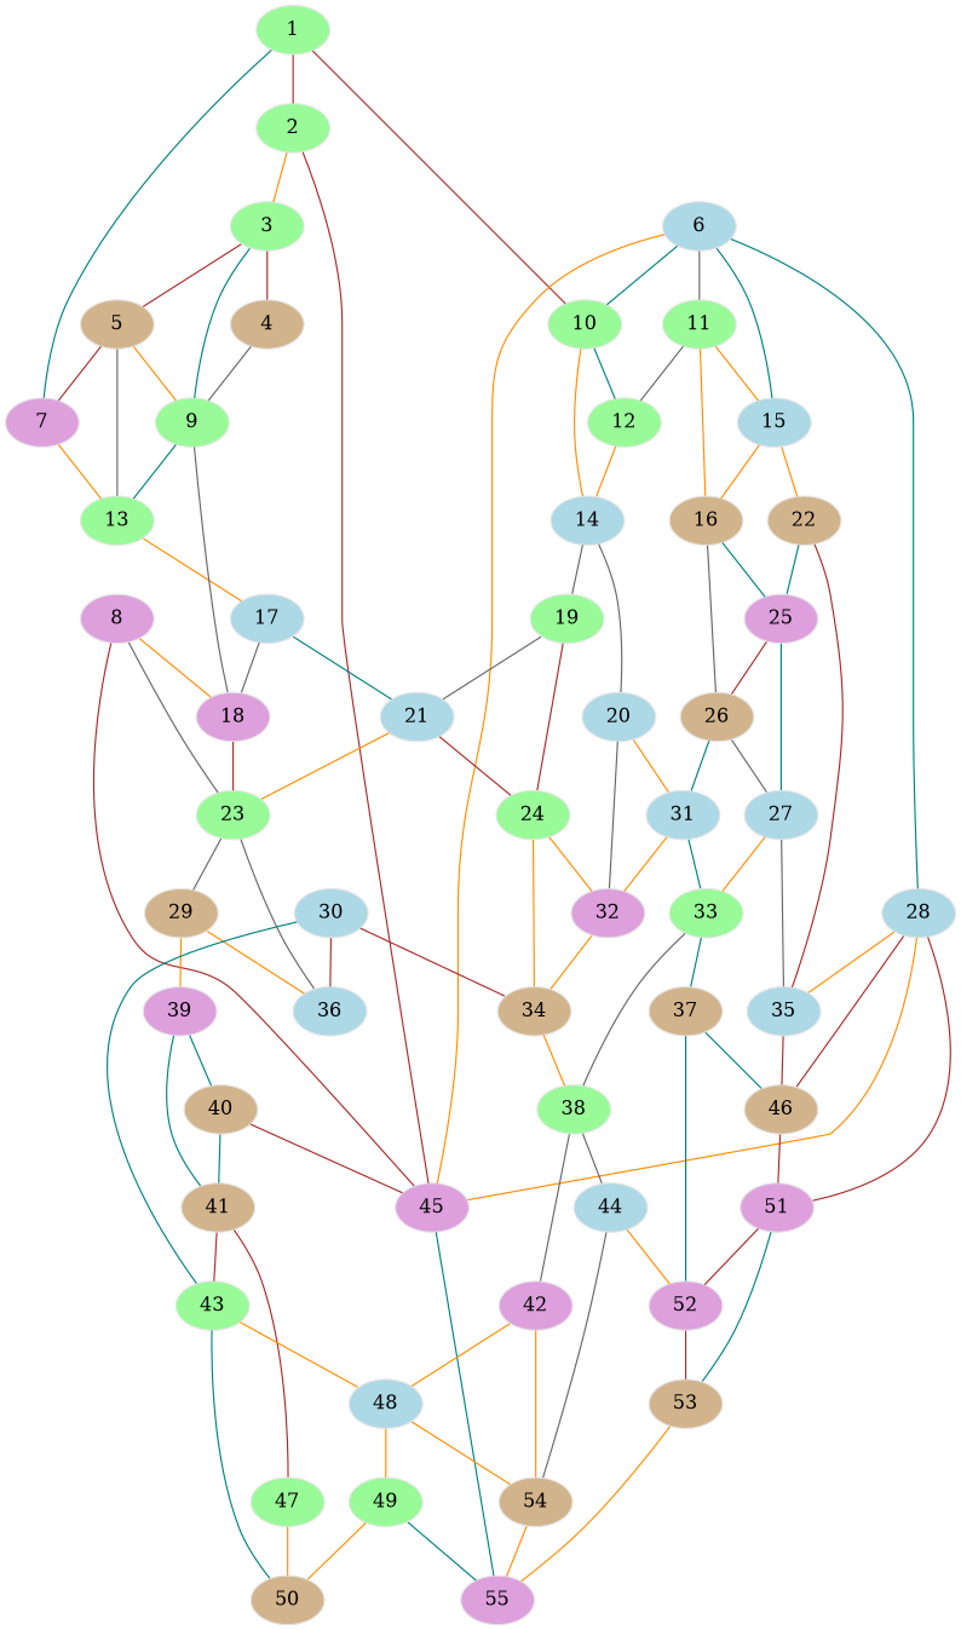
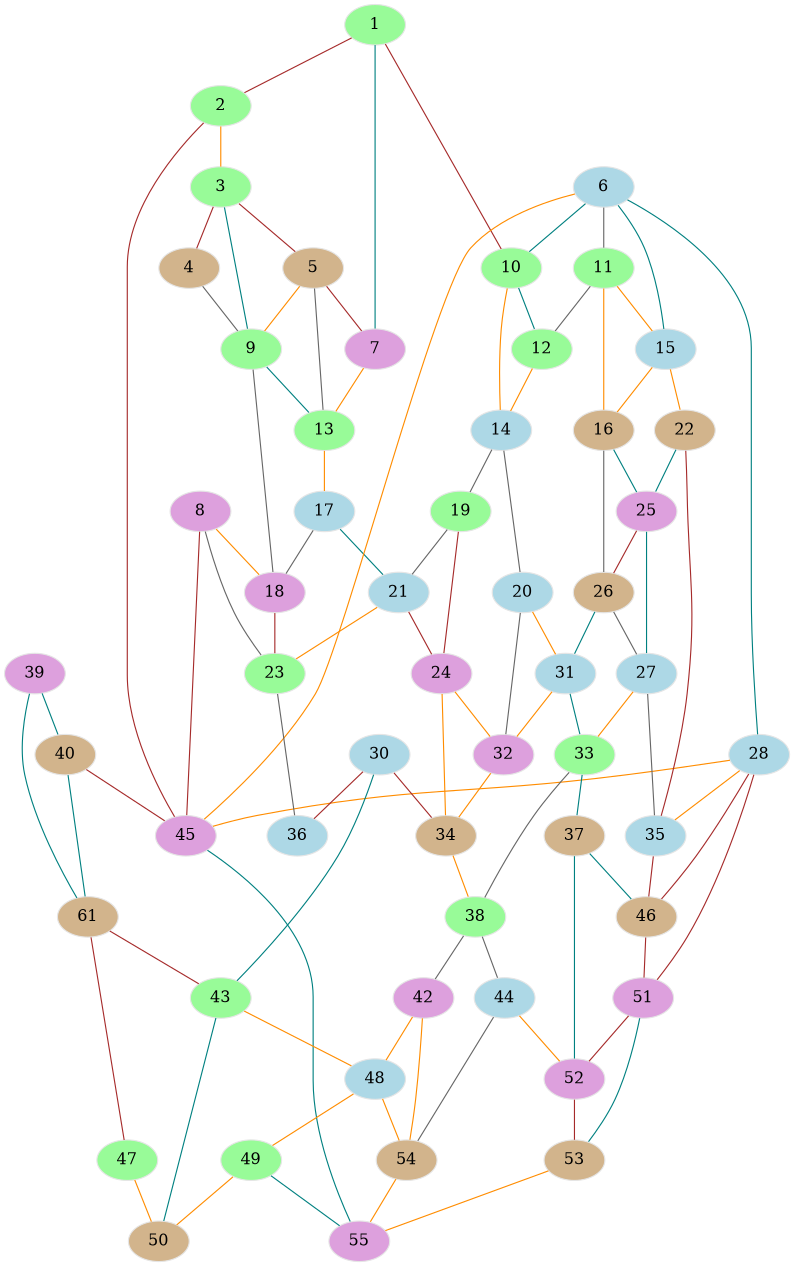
  graph {
    node [color=gray90 fillcolor=palegreen style=filled]
    edge [color=darkorange weight=1.0]
    1
    2
    7 [fillcolor=plum]
    10
    3
    45 [fillcolor=plum]
    13
    12
    14 [fillcolor=lightblue]
    4 [fillcolor=tan]
    5 [fillcolor=tan]
    9
    55 [fillcolor=plum]
    18 [fillcolor=plum]
    17 [fillcolor=lightblue]
    6 [fillcolor=lightblue]
    11
    15 [fillcolor=lightblue]
    28 [fillcolor=lightblue]
    16 [fillcolor=tan]
    22 [fillcolor=tan]
    35 [fillcolor=lightblue]
    46 [fillcolor=tan]
    51 [fillcolor=plum]
    21 [fillcolor=lightblue]
    19
-   24
+   24 [fillcolor=plum]
    8 [fillcolor=plum]
    23
-   29 [fillcolor=tan]
    36 [fillcolor=lightblue]
    20 [fillcolor=lightblue]
    25 [fillcolor=plum]
    26 [fillcolor=tan]
    31 [fillcolor=lightblue]
    32 [fillcolor=plum]
    27 [fillcolor=lightblue]
    34 [fillcolor=tan]
    33
    39 [fillcolor=plum]
    38
    37 [fillcolor=tan]
    52 [fillcolor=plum]
    53 [fillcolor=tan]
    40 [fillcolor=tan]
-   41 [fillcolor=tan]
+   41 [fillcolor=tan label=61]
    30 [fillcolor=lightblue]
    43
    48 [fillcolor=lightblue]
    50 [fillcolor=tan]
    42 [fillcolor=plum]
    44 [fillcolor=lightblue]
    54 [fillcolor=tan]
    47
    49
    1 -- 2 [color=brown]
    1 -- 7 [color=teal]
    1 -- 10 [color=brown]
    2 -- 3
    2 -- 45 [color=brown]
    7 -- 13
    10 -- 12 [color=teal]
    10 -- 14
    3 -- 4 [color=brown weight=2.0]
    3 -- 5 [color=brown]
    3 -- 9 [color=teal]
    45 -- 55 [color=teal]
    13 -- 17
    12 -- 14
    14 -- 19 [color=gray40]
    14 -- 20 [color=gray40]
    4 -- 9 [color=gray40]
    5 -- 7 [color=brown]
    5 -- 13 [color=gray40]
    5 -- 9
    9 -- 13 [color=teal]
    9 -- 18 [color=gray40]
    18 -- 23 [color=brown]
    17 -- 18 [color=gray40]
    17 -- 21 [color=teal]
    6 -- 10 [color=teal]
    6 -- 45
    6 -- 11 [color=gray40]
    6 -- 15 [color=teal]
    6 -- 28 [color=teal]
    11 -- 12 [color=gray40]
    11 -- 15
    11 -- 16
    15 -- 16
    15 -- 22
    28 -- 45
    28 -- 35
    28 -- 46 [color=brown]
    28 -- 51 [color=brown]
    16 -- 25 [color=teal]
    16 -- 26 [color=gray40]
    22 -- 35 [color=brown]
    22 -- 25 [color=teal]
    35 -- 46 [color=brown]
    46 -- 51 [color=brown]
    51 -- 52 [color=brown]
    51 -- 53 [color=teal]
    21 -- 24 [color=brown]
    21 -- 23
    19 -- 21 [color=gray40]
    19 -- 24 [color=brown]
    24 -- 32
    24 -- 34
    8 -- 45 [color=brown]
    8 -- 18
    8 -- 23 [color=gray40]
-   23 -- 29 [color=gray40]
    23 -- 36 [color=gray40]
-   29 -- 36
-   29 -- 39
    20 -- 31
    20 -- 32 [color=gray40]
    25 -- 26 [color=brown]
    25 -- 27 [color=teal]
    26 -- 31 [color=teal]
    26 -- 27 [color=gray40]
    31 -- 32
    31 -- 33 [color=teal]
    32 -- 34
    27 -- 35 [color=gray40]
    27 -- 33
    34 -- 38
    33 -- 38 [color=gray40]
    33 -- 37 [color=teal]
    39 -- 40 [color=teal]
    39 -- 41 [color=teal]
    38 -- 42 [color=gray40]
    38 -- 44 [color=gray40]
    37 -- 46 [color=teal]
    37 -- 52 [color=teal]
    52 -- 53 [color=brown]
    53 -- 55
    40 -- 45 [color=brown]
    40 -- 41 [color=teal]
    41 -- 43 [color=brown]
    41 -- 47 [color=brown]
    30 -- 36 [color=brown]
    30 -- 34 [color=brown]
    30 -- 43 [color=teal]
    43 -- 48
    43 -- 50 [color=teal]
    48 -- 54
    48 -- 49
    42 -- 48
    42 -- 54
    44 -- 52
    44 -- 54 [color=gray40]
    54 -- 55
    47 -- 50 [weight=2.0]
    49 -- 55 [color=teal]
    49 -- 50
  }
